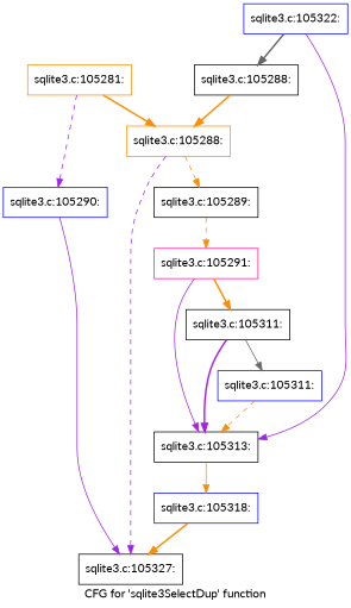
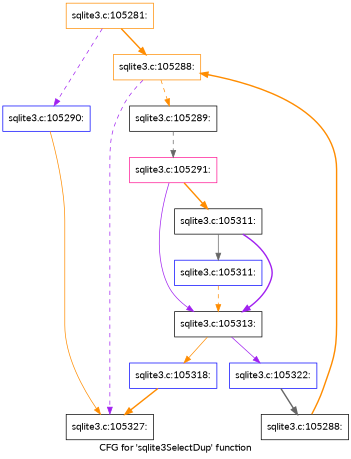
  digraph {
    fontname=Lato
    label="CFG for 'sqlite3SelectDup' function"
    node [color=black fontname=Lato shape=record]
    edge [color=darkorange fontname=Lato style=bold]
    n1 [color=darkorange label="{sqlite3.c:105281:}"]
    n2 [color=darkorange label="{sqlite3.c:105288:}"]
    n3 [color=blue label="{sqlite3.c:105290:}"]
    n4 [label="{sqlite3.c:105289:}"]
    n5 [label="{sqlite3.c:105327:}"]
    n6 [color=deeppink label="{sqlite3.c:105291:}"]
    n7 [label="{sqlite3.c:105311:}"]
    n8 [label="{sqlite3.c:105313:}"]
    n9 [color=blue label="{sqlite3.c:105311:}"]
    n10 [color=blue label="{sqlite3.c:105318:}"]
    n11 [color=blue label="{sqlite3.c:105322:}"]
    n12 [label="{sqlite3.c:105288:}"]
    n1 -> n2
    n1 -> n3 [color=purple style=dashed]
    n2 -> n4 [style=dashed]
    n2 -> n5 [color=purple style=dashed]
-   n3 -> n5 [color=purple style=solid]
-   n4 -> n6 [style=dashed]
+   n3 -> n5 [style=solid]
+   n4 -> n6 [color=gray40 style=dashed]
    n6 -> n7
    n6 -> n8 [color=purple style=solid]
    n7 -> n8 [color=purple]
    n7 -> n9 [color=gray40 style=solid]
    n8 -> n10 [style=solid]
-   n11 -> n8 [color=purple style=solid]
+   n8 -> n11 [color=purple style=solid]
    n9 -> n8 [style=dashed]
    n10 -> n5
    n11 -> n12 [color=gray40]
    n12 -> n2
  }
